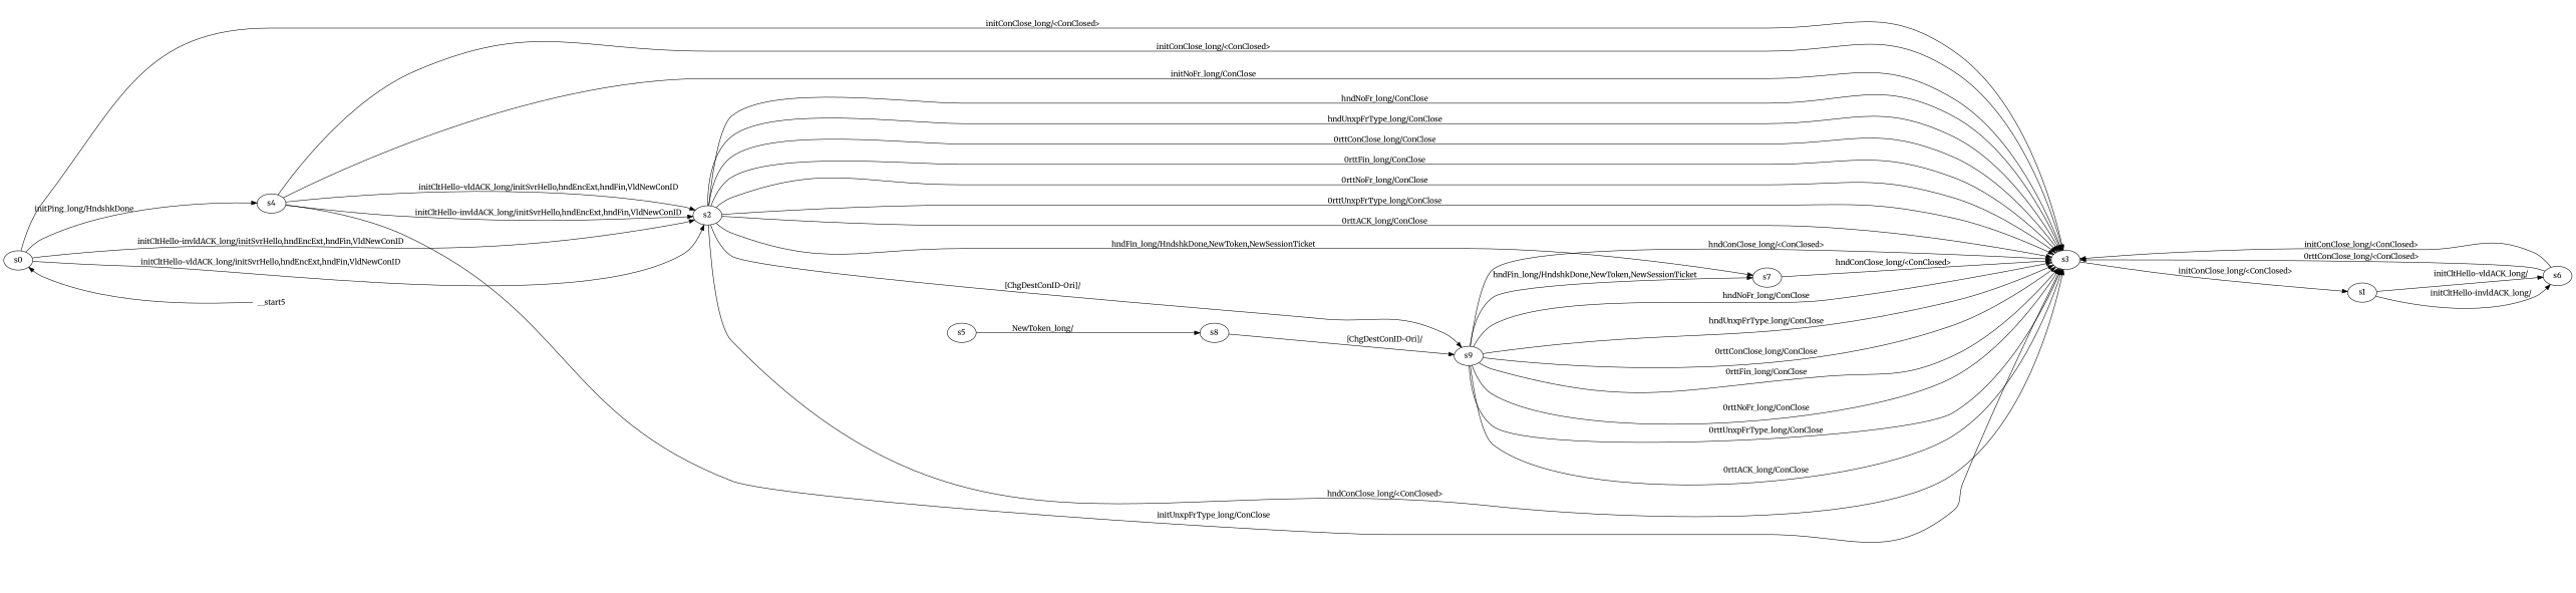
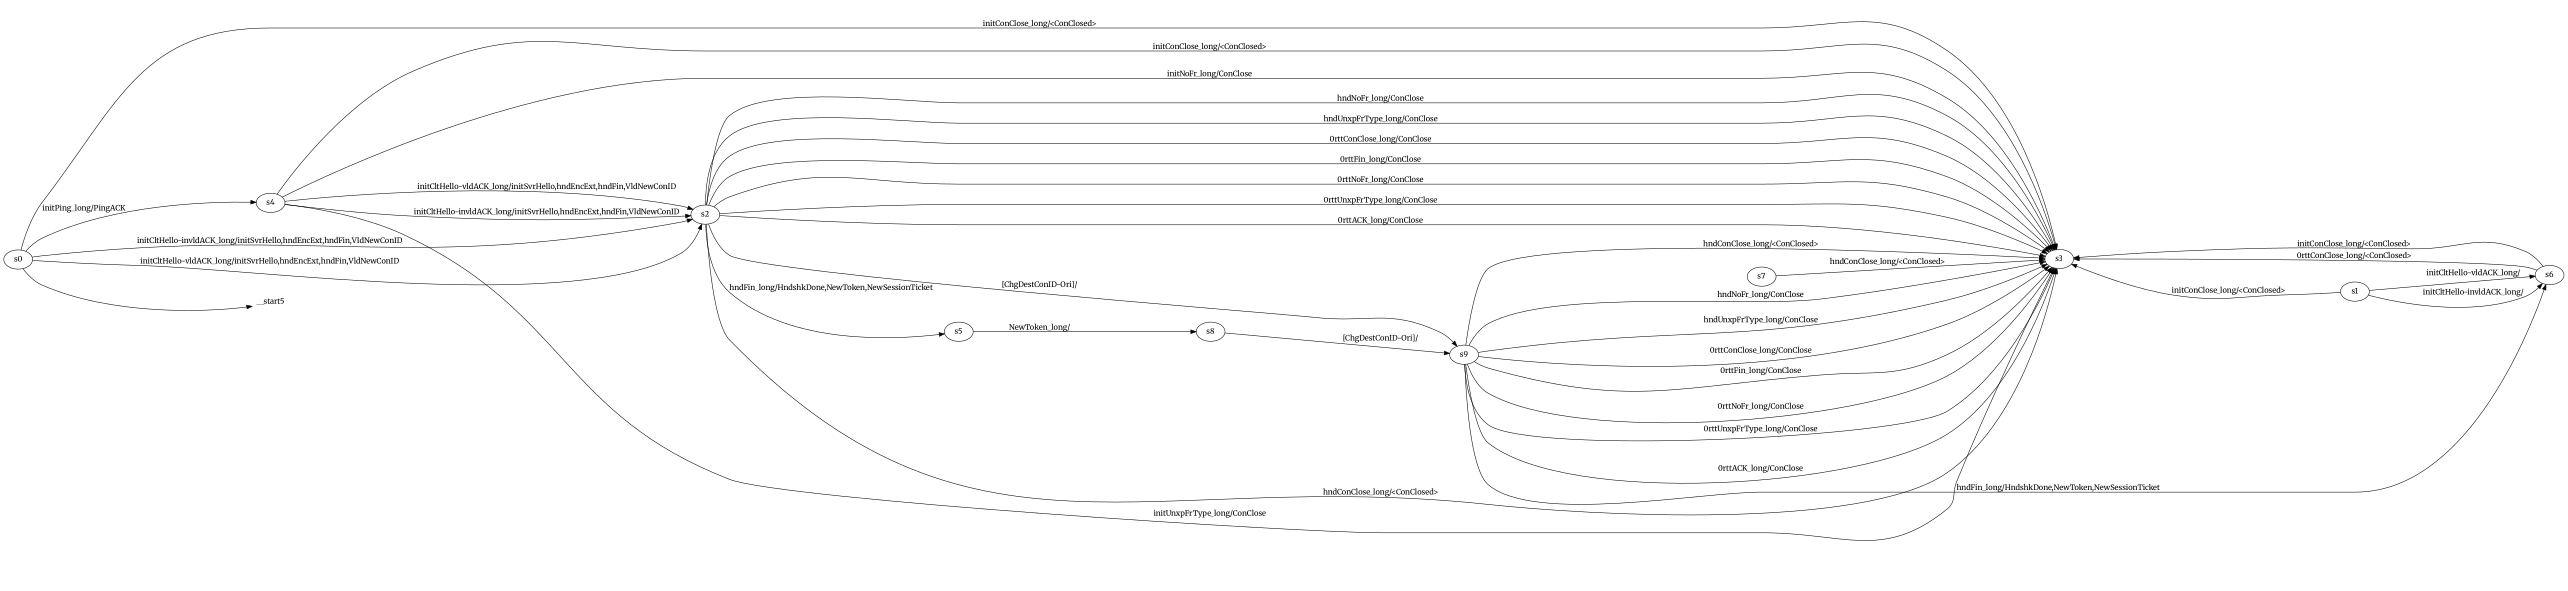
  digraph {
    fontname=Merriweather
    rankdir=LR
    node [fontname=Merriweather]
    edge [fontname=Merriweather]
    n1 [label=s0]
    n2 [label=s2]
    n3 [label=s3]
    n4 [label=s4]
    n5 [label=s1]
    n6 [label=s6]
    n7 [label=s5]
    n8 [label=s9]
    n9 [label=s8]
    n10 [label=s7]
    n11 [label=__start5 shape=none]
    n1 -> n2 [label="initCltHello-vldACK_long/initSvrHello,hndEncExt,hndFin,VldNewConID "]
    n1 -> n2 [label="initCltHello-invldACK_long/initSvrHello,hndEncExt,hndFin,VldNewConID "]
    n1 -> n3 [label="initConClose_long/<ConClosed> "]
-   n1 -> n4 [label="initPing_long/HndshkDone "]
+   n1 -> n4 [label="initPing_long/PingACK "]
    n2 -> n3 [label="hndConClose_long/<ConClosed> "]
    n2 -> n3 [label="hndNoFr_long/ConClose "]
    n2 -> n3 [label="hndUnxpFrType_long/ConClose "]
    n2 -> n3 [label="0rttConClose_long/ConClose "]
    n2 -> n3 [label="0rttFin_long/ConClose "]
    n2 -> n3 [label="0rttNoFr_long/ConClose "]
    n2 -> n3 [label="0rttUnxpFrType_long/ConClose "]
    n2 -> n3 [label="0rttACK_long/ConClose "]
-   n2 -> n10 [label="hndFin_long/HndshkDone,NewToken,NewSessionTicket "]
+   n2 -> n7 [label="hndFin_long/HndshkDone,NewToken,NewSessionTicket "]
    n2 -> n8 [label="[ChgDestConID-Ori]/ "]
    n4 -> n2 [label="initCltHello-vldACK_long/initSvrHello,hndEncExt,hndFin,VldNewConID "]
    n4 -> n2 [label="initCltHello-invldACK_long/initSvrHello,hndEncExt,hndFin,VldNewConID "]
    n4 -> n3 [label="initConClose_long/<ConClosed> "]
    n4 -> n3 [label="initNoFr_long/ConClose "]
    n4 -> n3 [label="initUnxpFrType_long/ConClose "]
-   n3 -> n5 [label="initConClose_long/<ConClosed> "]
+   n5 -> n3 [label="initConClose_long/<ConClosed> "]
    n5 -> n6 [label="initCltHello-vldACK_long/ "]
    n5 -> n6 [label="initCltHello-invldACK_long/ "]
    n6 -> n3 [label="initConClose_long/<ConClosed> "]
    n6 -> n3 [label="0rttConClose_long/<ConClosed> "]
    n7 -> n9 [label="NewToken_long/ "]
    n8 -> n3 [label="hndConClose_long/<ConClosed> "]
    n8 -> n3 [label="hndNoFr_long/ConClose "]
    n8 -> n3 [label="hndUnxpFrType_long/ConClose "]
    n8 -> n3 [label="0rttConClose_long/ConClose "]
    n8 -> n3 [label="0rttFin_long/ConClose "]
    n8 -> n3 [label="0rttNoFr_long/ConClose "]
    n8 -> n3 [label="0rttUnxpFrType_long/ConClose "]
    n8 -> n3 [label="0rttACK_long/ConClose "]
-   n8 -> n10 [label="hndFin_long/HndshkDone,NewToken,NewSessionTicket "]
+   n8 -> n6 [label="hndFin_long/HndshkDone,NewToken,NewSessionTicket "]
    n9 -> n8 [label="[ChgDestConID-Ori]/ "]
    n10 -> n3 [label="hndConClose_long/<ConClosed> "]
-   n11 -> n1
+   n1 -> n11
  }
